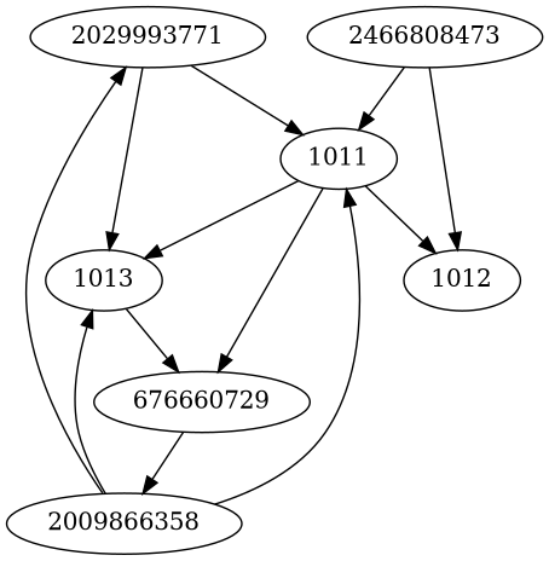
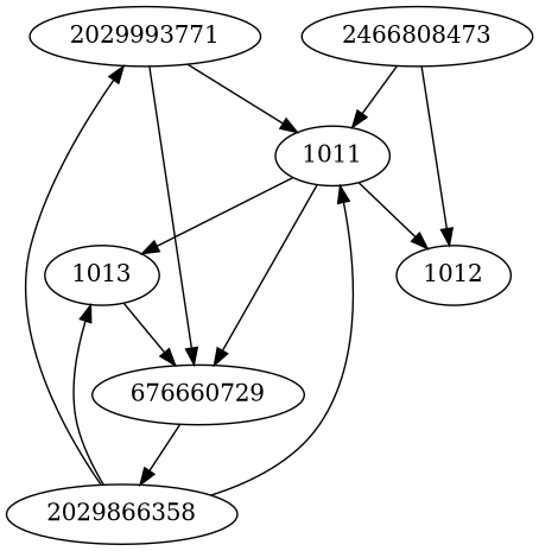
  strict digraph {
    2029993771
    1011
    1013
    1012
    676660729
-   2029866358 [label=2009866358]
+   2029866358
    n7 [label=2466808473]
    2029993771 -> 1011
-   2029993771 -> 1013
+   2029993771 -> 676660729
    1011 -> 1013
    1011 -> 1012
    1011 -> 676660729
    1013 -> 676660729
    676660729 -> 2029866358
    2029866358 -> 2029993771
    2029866358 -> 1011
    2029866358 -> 1013
    n7 -> 1011
    n7 -> 1012
  }
